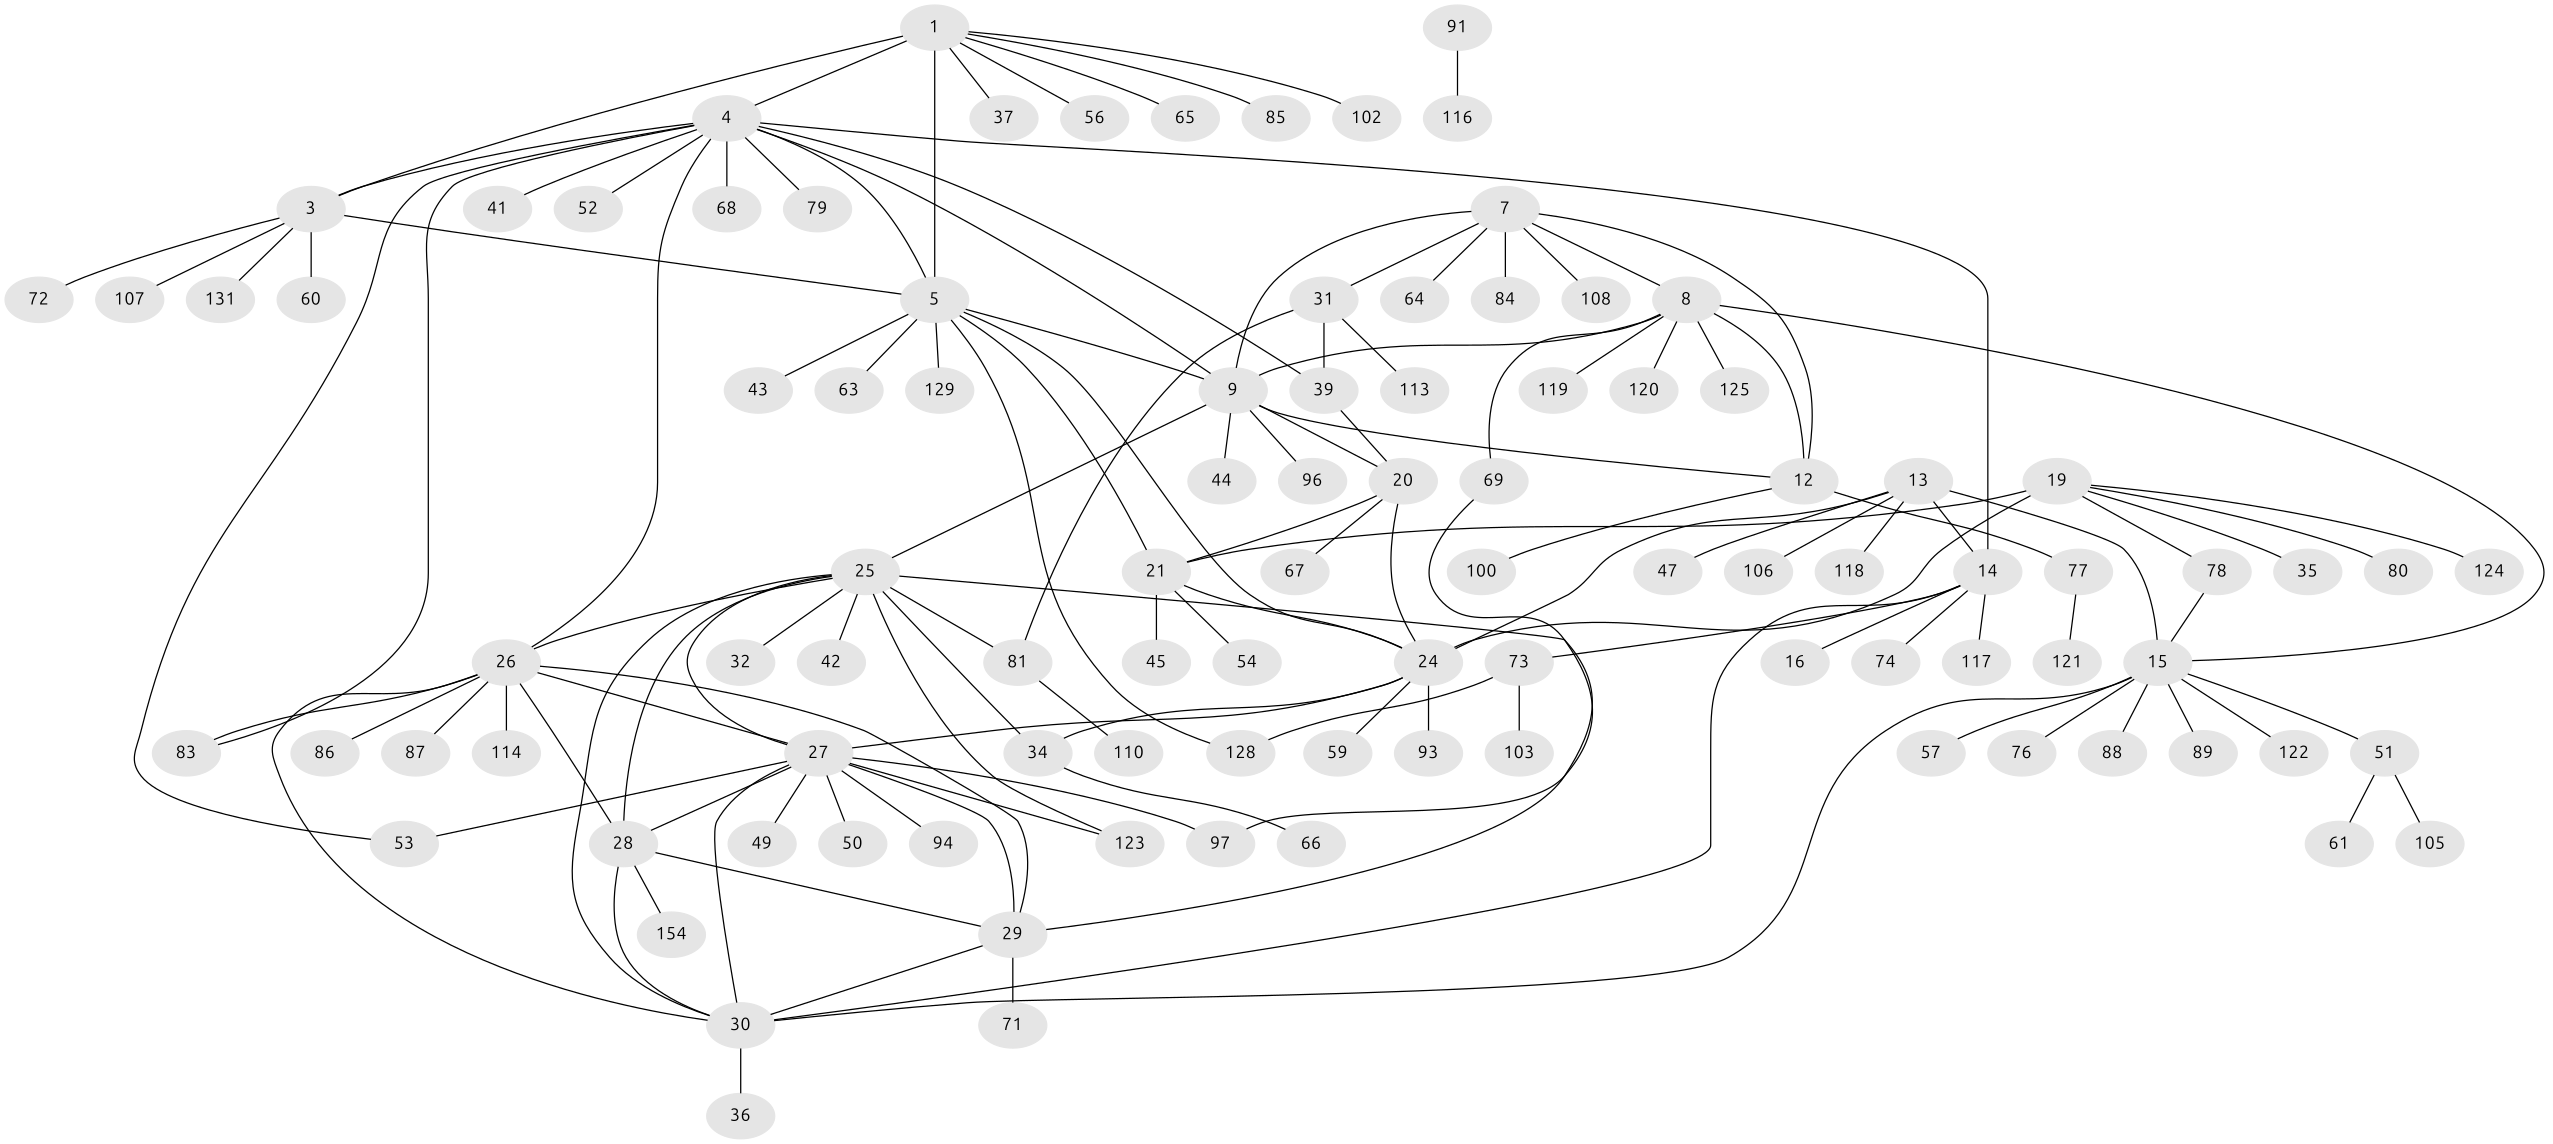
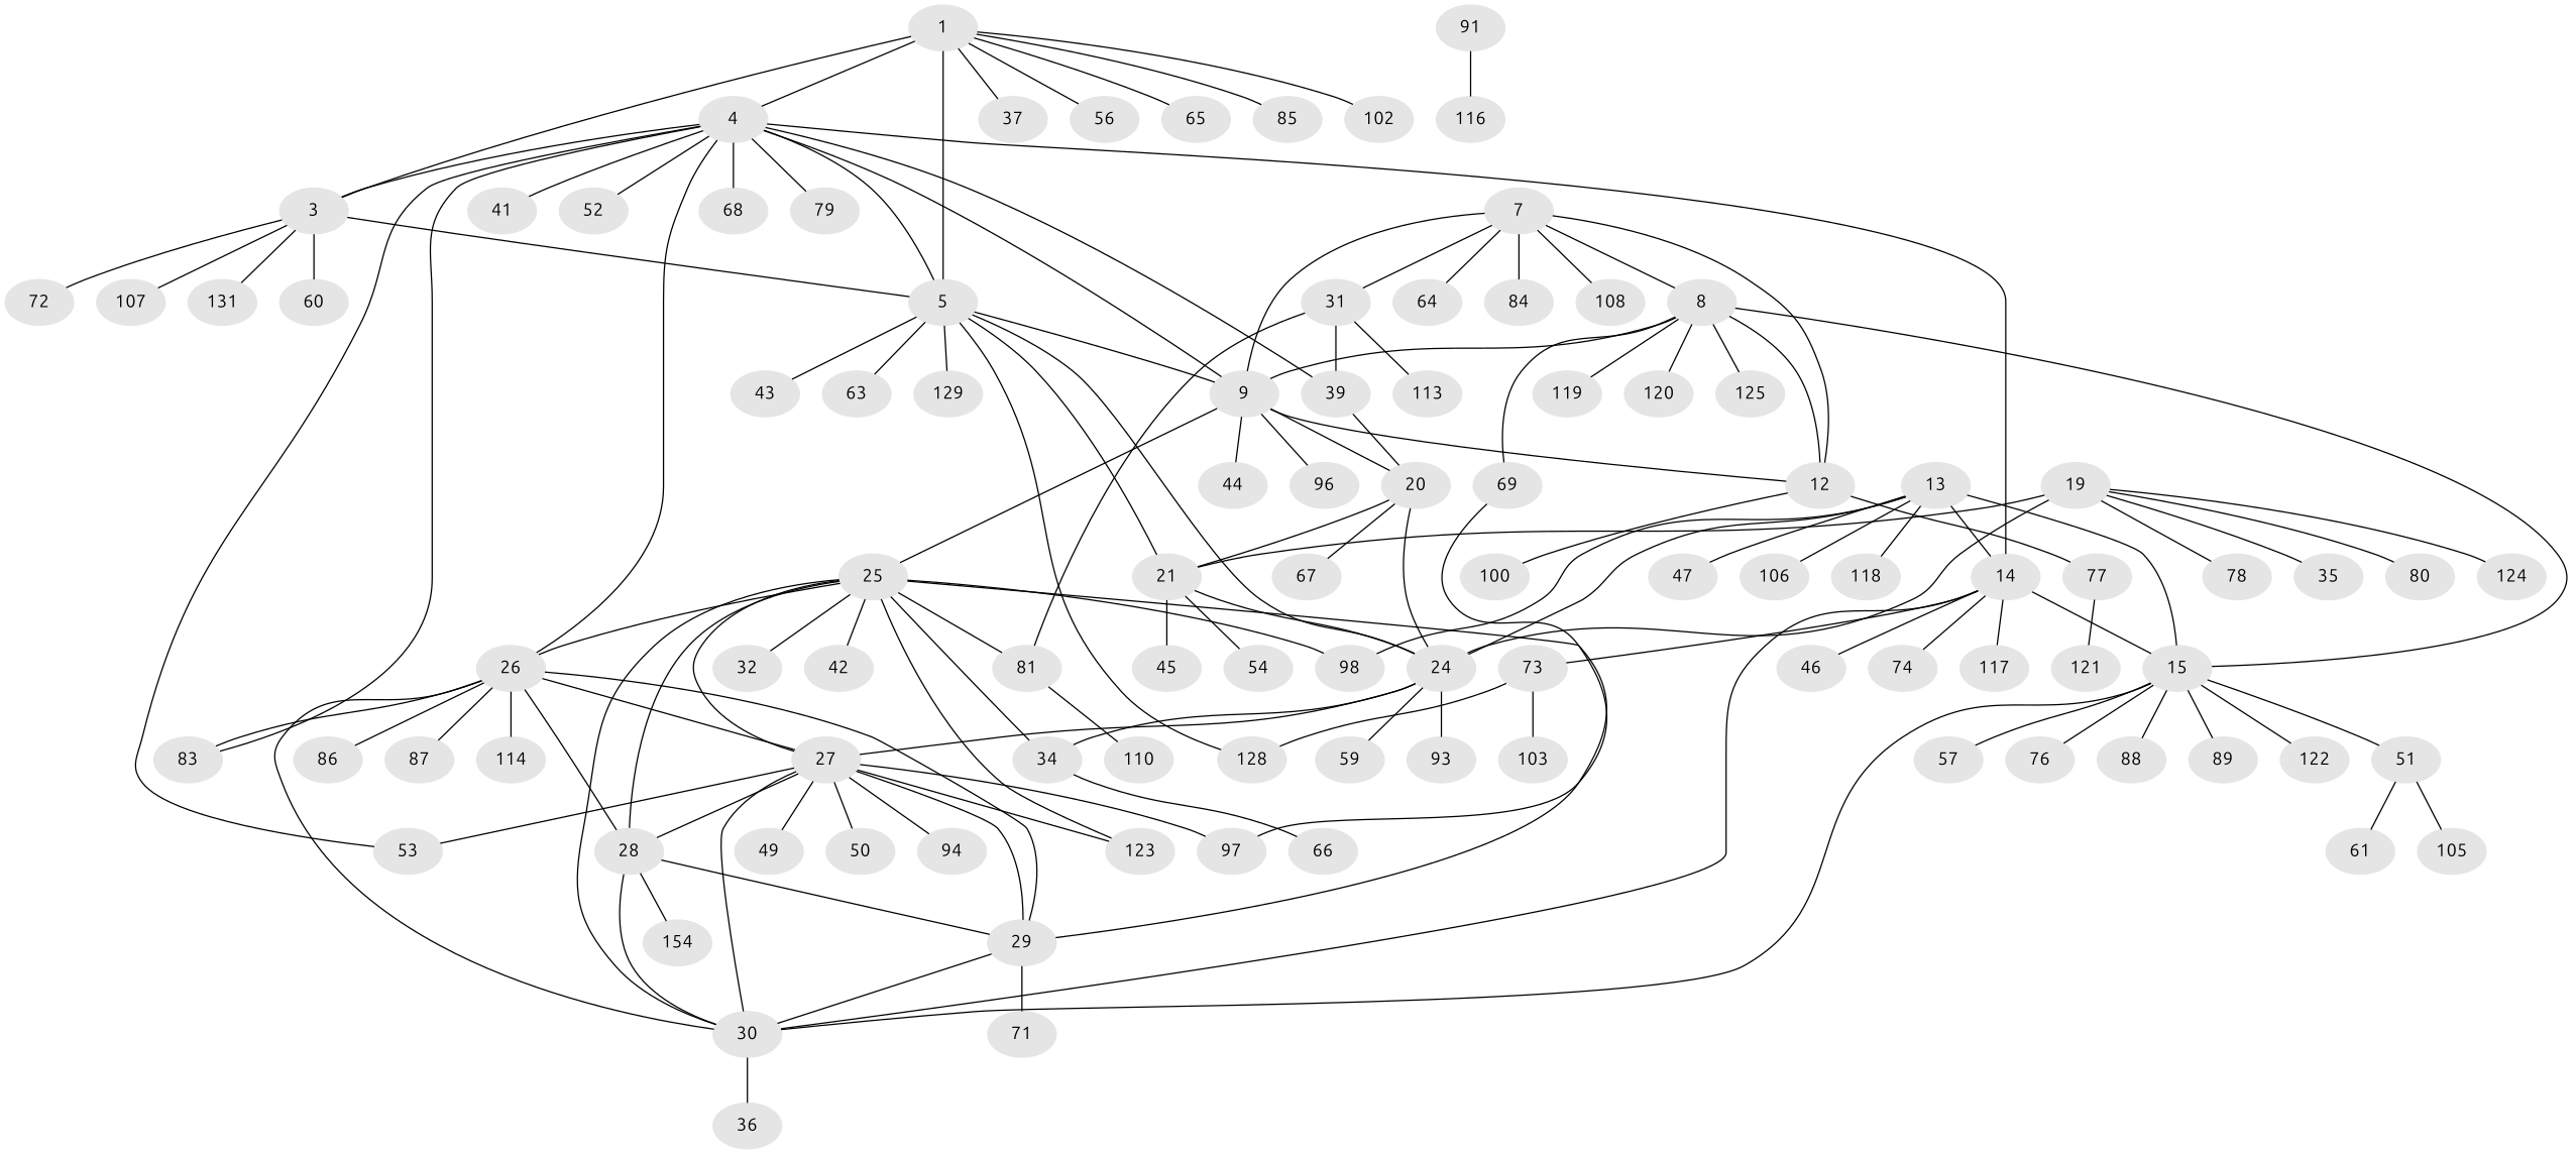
  graph {
    fontname=Ubuntu
    node [color=gray90 fontname=Ubuntu style=filled]
    edge [fontname=Ubuntu]
    1 [super="+4"]
    n2 [label=4 super="+99"]
    3 [super="+6"]
    5 [super="+38"]
    37
    56 [super="+58"]
    65
    85
    102
    9 [super="+11"]
    14 [super="+17"]
    26 [super="+55"]
    39
    41
    52
    53
    68
    79
    83 [super="+95"]
    60
    72
    107 [super="+130"]
    131
    21 [super="+23"]
    24 [super="+33"]
    43 [super="+109"]
    63
    128
    129
    12 [super="+75"]
    20 [super="+127"]
    25 [super="+82"]
    44
    96
    15 [super="+16"]
    30 [super="+40"]
-   46 [super="+112" label=16]
+   46 [super="+112"]
    73
    74
    117
    27 [super="+90"]
    28 [super="+101"]
    29 [super="+111"]
    86
    87
    114
    45
    54
    34 [super="+62"]
    59
    93
    7 [super="+48"]
    8 [super="+10"]
    31 [super="+92"]
    64
    84
    108
    69
    119
    120
    125
    77
    100
    81
    113
    51 [super="+70"]
    57
    76
    88
    89
    122
    97
    67
+   98
    32
    42
    123
    121
    13 [super="+18"]
    47
    106
    118
    36
    103
    61 [super="+126"]
    105
    19 [super="+22"]
    35
    78
    80
    124
    49
    50
    94
    66
    n96 [label=154]
    71
    110 [super="+115"]
    91
    116
    1 -- n2 [weight=2]
    1 -- 3 [weight=4]
    1 -- 5 [weight=2]
    1 -- 37
    1 -- 56
    1 -- 65
    1 -- 85
    1 -- 102
    n2 -- 3 [weight=2]
    n2 -- 5
    n2 -- 9
    n2 -- 14
    n2 -- 26
    n2 -- 39
    n2 -- 41
    n2 -- 52
    n2 -- 53
    n2 -- 68
    n2 -- 79
    n2 -- 83
    3 -- 5 [weight=2]
    3 -- 60
    3 -- 72
    3 -- 107
    3 -- 131
    5 -- 9
    5 -- 21
    5 -- 24
    5 -- 43
    5 -- 63
    5 -- 128
    5 -- 129
    9 -- 12 [weight=2]
    9 -- 20
    9 -- 25
    9 -- 44
    9 -- 96
-   78 -- 15 [weight=4]
+   14 -- 15 [weight=4]
    14 -- 30
    14 -- 46
    14 -- 73
    14 -- 74
    14 -- 117
    26 -- 83
    26 -- 30
    26 -- 27
    26 -- 28
    26 -- 29
    26 -- 86
    26 -- 87
    26 -- 114
    39 -- 20 [weight=2]
    21 -- 24 [weight=2]
    21 -- 45
    21 -- 54
    24 -- 27
    24 -- 34
    24 -- 59
    24 -- 93
    12 -- 77
    12 -- 100
    20 -- 21 [weight=2]
    20 -- 24
    20 -- 67
    25 -- 26
    25 -- 30
    25 -- 27
    25 -- 28
    25 -- 29
    25 -- 34
    25 -- 81
+   25 -- 98
    25 -- 32
    25 -- 42
    25 -- 123
    15 -- 30
    15 -- 51
    15 -- 57
    15 -- 76
    15 -- 88
    15 -- 89
    15 -- 122
    30 -- 36
    73 -- 128
    73 -- 103
    27 -- 53
    27 -- 30
    27 -- 28
    27 -- 29
    27 -- 97
    27 -- 123
    27 -- 49
    27 -- 50
    27 -- 94
    28 -- 30
    28 -- 29
    28 -- n96
    29 -- 30
    29 -- 71
    34 -- 66
    7 -- 9 [weight=2]
    7 -- 12
    7 -- 8 [weight=2]
    7 -- 31
    7 -- 64
    7 -- 84
    7 -- 108
    8 -- 9 [weight=4]
    8 -- 12 [weight=2]
    8 -- 15
    8 -- 69
    8 -- 119
    8 -- 120
    8 -- 125
    31 -- 39
    31 -- 81
    31 -- 113
    69 -- 97
    77 -- 121
    81 -- 110
    51 -- 61
    51 -- 105
    13 -- 14 [weight=4]
    13 -- 24
    13 -- 15 [weight=4]
+   13 -- 98
    13 -- 47
    13 -- 106
    13 -- 118
    19 -- 21 [weight=4]
    19 -- 24 [weight=2]
    19 -- 35
    19 -- 78
    19 -- 80
    19 -- 124
    91 -- 116
  }
